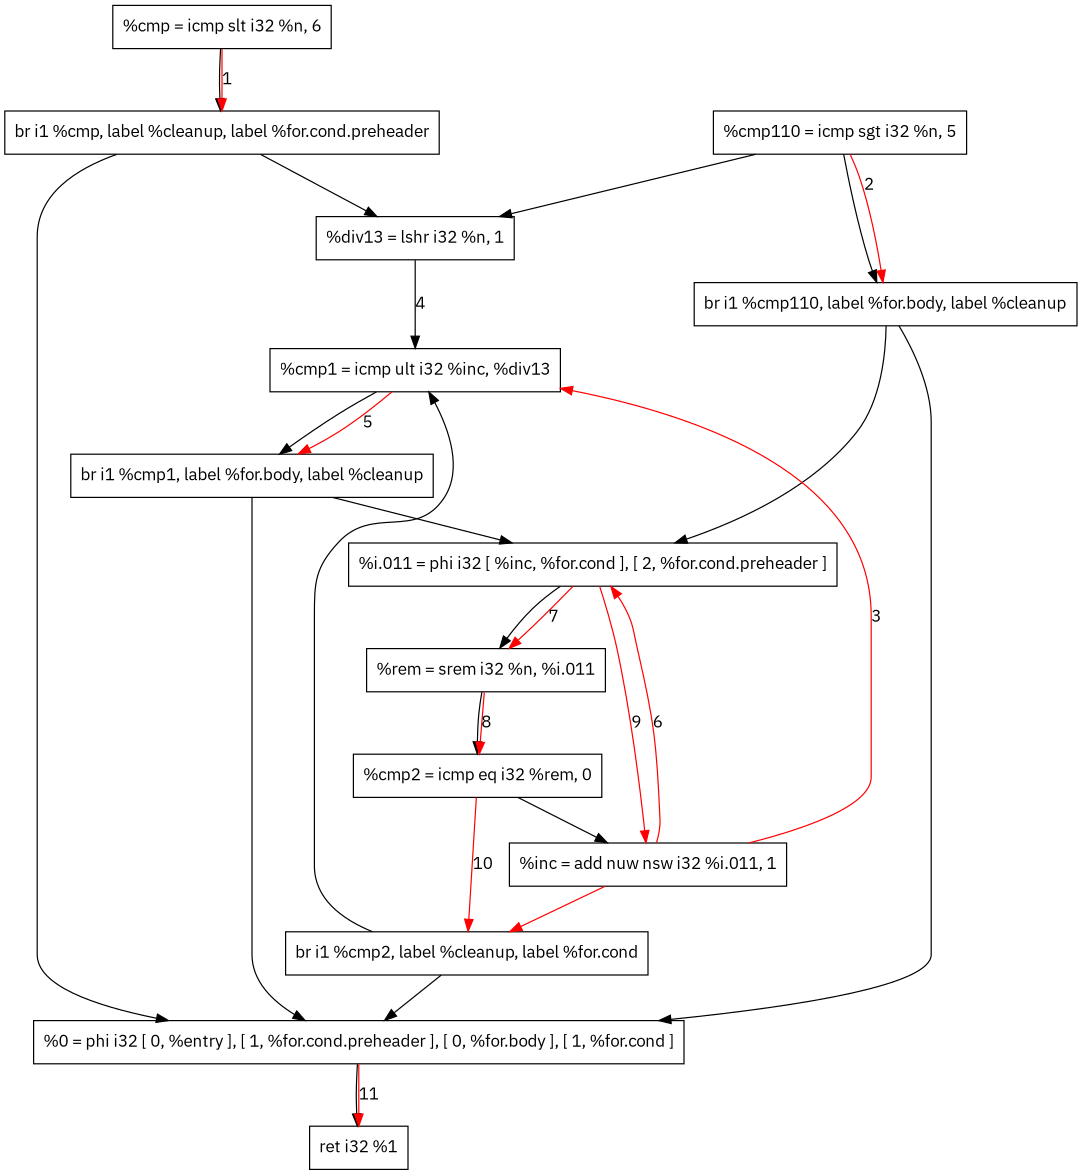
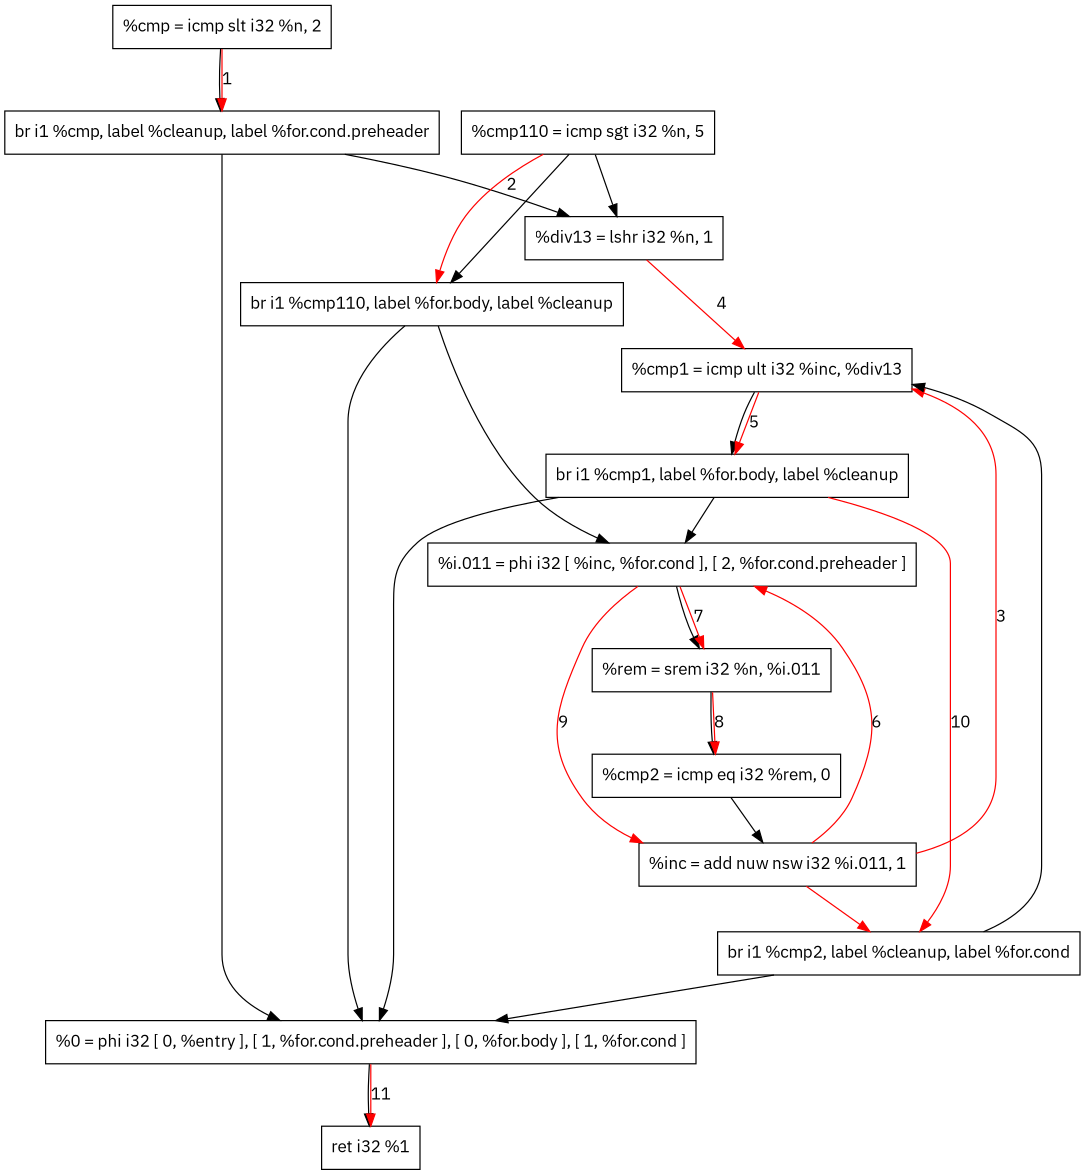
  digraph {
    fontname="IBM Plex Sans"
    node [fontname="IBM Plex Sans" shape=record]
    edge [fontname="IBM Plex Sans"]
-   n1 [label="%cmp = icmp slt i32 %n, 6"]
+   n1 [label="  %cmp = icmp slt i32 %n, 2"]
    n2 [label="  br i1 %cmp, label %cleanup, label %for.cond.preheader"]
    n3 [label="  %div13 = lshr i32 %n, 1"]
    n4 [label="  %0 = phi i32 [ 0, %entry ], [ 1, %for.cond.preheader ], [ 0, %for.body ], [ 1, %for.cond ]"]
    n5 [label="  %cmp1 = icmp ult i32 %inc, %div13"]
    n6 [label="ret i32 %1"]
    n7 [label="  %cmp110 = icmp sgt i32 %n, 5"]
    n8 [label="  br i1 %cmp110, label %for.body, label %cleanup"]
    n9 [label="  br i1 %cmp1, label %for.body, label %cleanup"]
    n10 [label="  %i.011 = phi i32 [ %inc, %for.cond ], [ 2, %for.cond.preheader ]"]
    n11 [label="  %rem = srem i32 %n, %i.011"]
    n12 [label="  %inc = add nuw nsw i32 %i.011, 1"]
    n13 [label="  %cmp2 = icmp eq i32 %rem, 0"]
    n14 [label="  br i1 %cmp2, label %cleanup, label %for.cond"]
    n1 -> n2
    n1 -> n2 [color=red label=1]
    n2 -> n3
    n2 -> n4
-   n3 -> n5 [color=black label=4]
+   n3 -> n5 [color=red label=4]
    n4 -> n6
    n4 -> n6 [color=red label=11]
    n5 -> n9
    n5 -> n9 [color=red label=5]
    n7 -> n3
    n7 -> n8
    n7 -> n8 [color=red label=2]
    n8 -> n4
    n8 -> n10
    n9 -> n4
    n9 -> n10
    n10 -> n11
    n10 -> n11 [color=red label=7]
    n10 -> n12 [color=red label=9]
    n11 -> n13
    n11 -> n13 [color=red label=8]
    n12 -> n5 [color=red label=3]
    n12 -> n10 [color=red label=6]
    n12 -> n14 [color=red]
    n13 -> n12
-   n13 -> n14 [color=red label=10]
+   n9 -> n14 [color=red label=10]
    n14 -> n4
    n14 -> n5
  }
